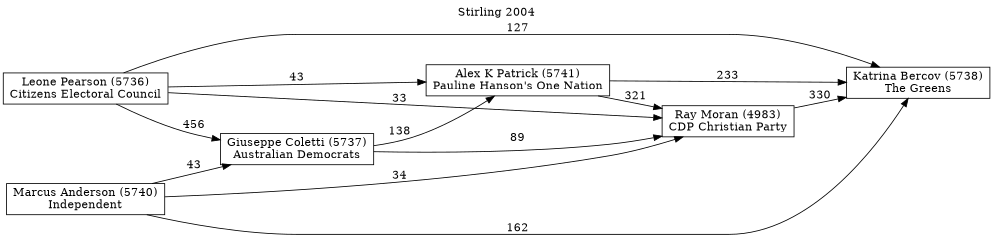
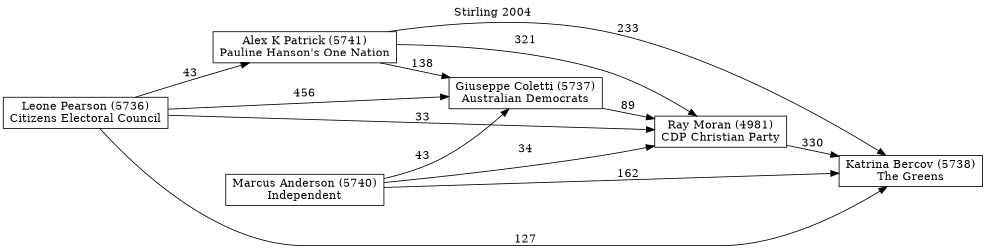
  digraph {
    label="Stirling 2004"
    labelloc=t
    mclimit=10
    rankdir=LR
    node [shape=box]
    n1 [label="Katrina Bercov (5738)\nThe Greens"]
-   n2 [label="Ray Moran (4983)\nCDP Christian Party"]
+   n2 [label="Ray Moran (4981)\nCDP Christian Party"]
    n3 [label="Giuseppe Coletti (5737)\nAustralian Democrats"]
    n4 [label="Alex K Patrick (5741)\nPauline Hanson's One Nation"]
    n5 [label="Leone Pearson (5736)\nCitizens Electoral Council"]
    n6 [label="Marcus Anderson (5740)\nIndependent"]
    n2 -> n1 [label=330]
    n3 -> n2 [label=89]
    n4 -> n1 [label=233]
    n4 -> n2 [label=321]
-   n3 -> n4 [label=138]
+   n4 -> n3 [label=138]
    n5 -> n1 [label=127]
    n5 -> n2 [label=33]
    n5 -> n3 [label=456]
    n5 -> n4 [label=43]
    n6 -> n1 [label=162]
    n6 -> n2 [label=34]
    n6 -> n3 [label=43]
  }
